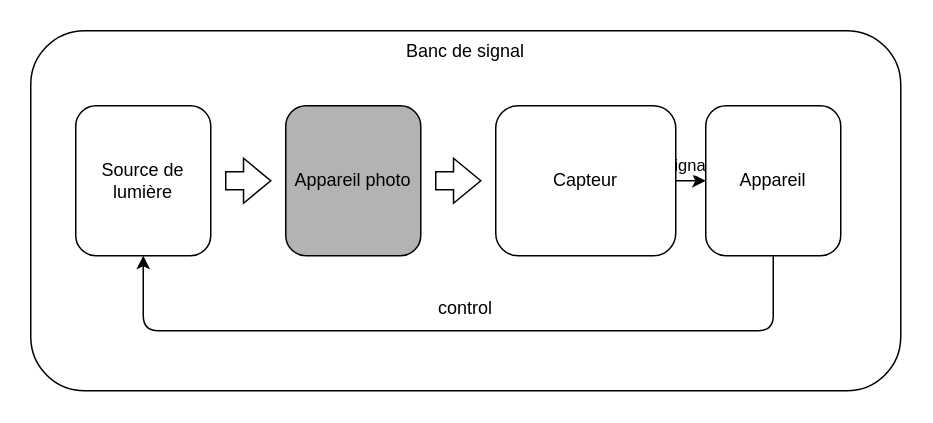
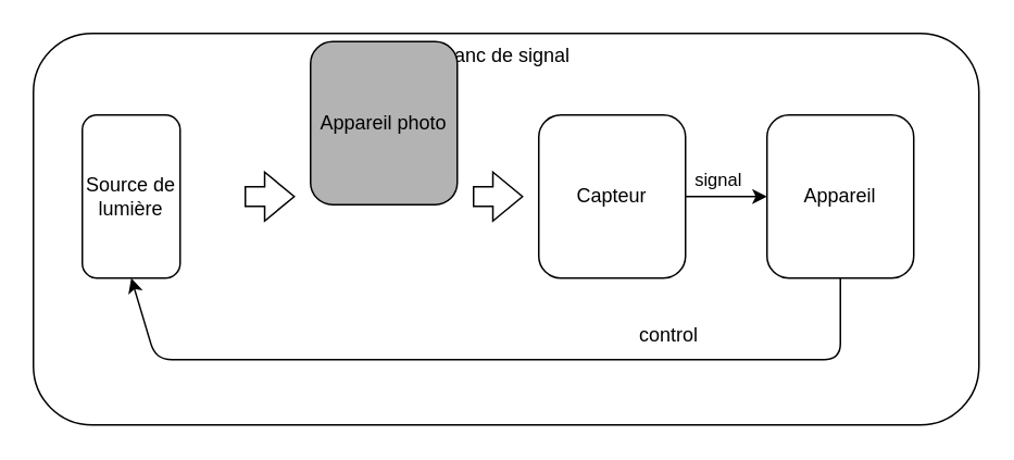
  <mxCell id="0" />
  <mxCell id="1" parent="0" />
  <mxCell id="2" value="Banc de signal" style="rounded=1;whiteSpace=wrap;html=1;verticalAlign=top;" vertex="1" parent="1"><mxGeometry x="20" y="20" width="580" height="240" as="geometry" /></mxCell>
- <mxCell id="3" value="Source de lumière" style="rounded=1;whiteSpace=wrap;html=1;" vertex="1" parent="1"><mxGeometry x="50" y="70" width="90" height="100" as="geometry" /></mxCell>
- <mxCell id="4" value="Appareil photo" style="rounded=1;whiteSpace=wrap;html=1;fillColor=#B3B3B3;" vertex="1" parent="1"><mxGeometry x="190" y="70" width="90" height="100" as="geometry" /></mxCell>
+ <mxCell id="3" value="Source de lumière" style="rounded=1;whiteSpace=wrap;html=1;" vertex="1" parent="1"><mxGeometry x="50" y="70" width="60" height="100" as="geometry" /></mxCell>
+ <mxCell id="4" value="Appareil photo" style="rounded=1;whiteSpace=wrap;html=1;fillColor=#B3B3B3;" vertex="1" parent="1"><mxGeometry x="190" y="25" width="90" height="100" as="geometry" /></mxCell>
  <mxCell id="5" value="signal" style="edgeStyle=none;html=1;exitX=1;exitY=0.5;exitDx=0;exitDy=0;entryX=0;entryY=0.5;entryDx=0;entryDy=0;" edge="1" parent="1" source="6" target="10"><mxGeometry x="-0.2" y="10" relative="1" as="geometry"><mxPoint as="offset" /></mxGeometry></mxCell>
- <mxCell id="6" value="Capteur" style="rounded=1;whiteSpace=wrap;html=1;" vertex="1" parent="1"><mxGeometry x="330" y="70" width="120" height="100" as="geometry" /></mxCell>
+ <mxCell id="6" value="Capteur" style="rounded=1;whiteSpace=wrap;html=1;" vertex="1" parent="1"><mxGeometry x="330" y="70" width="90" height="100" as="geometry" /></mxCell>
  <mxCell id="7" value="" style="shape=singleArrow;whiteSpace=wrap;html=1;arrowWidth=0.397;arrowSize=0.605;" vertex="1" parent="1"><mxGeometry x="150" y="105" width="30" height="30" as="geometry" /></mxCell>
  <mxCell id="8" value="" style="shape=singleArrow;whiteSpace=wrap;html=1;arrowWidth=0.397;arrowSize=0.605;" vertex="1" parent="1"><mxGeometry x="290" y="105" width="30" height="30" as="geometry" /></mxCell>
  <mxCell id="9" style="edgeStyle=none;html=1;exitX=0.5;exitY=1;exitDx=0;exitDy=0;entryX=0.5;entryY=1;entryDx=0;entryDy=0;" edge="1" parent="1" source="10" target="3"><mxGeometry relative="1" as="geometry"><mxPoint x="203.333" y="250" as="targetPoint" /><Array as="points"><mxPoint x="515" y="220" /><mxPoint x="95" y="220" /></Array></mxGeometry></mxCell>
  <mxCell id="10" value="Appareil" style="rounded=1;whiteSpace=wrap;html=1;" vertex="1" parent="1"><mxGeometry x="470" y="70" width="90" height="100" as="geometry" /></mxCell>
- <mxCell id="11" value="control" style="text;html=1;align=center;verticalAlign=middle;whiteSpace=wrap;rounded=0;" vertex="1" parent="1"><mxGeometry x="280" y="190" width="60" height="30" as="geometry" /></mxCell>
+ <mxCell id="11" value="control" style="text;html=1;align=center;verticalAlign=middle;whiteSpace=wrap;rounded=0;" vertex="1" parent="1"><mxGeometry x="380" y="190" width="60" height="30" as="geometry" /></mxCell>
